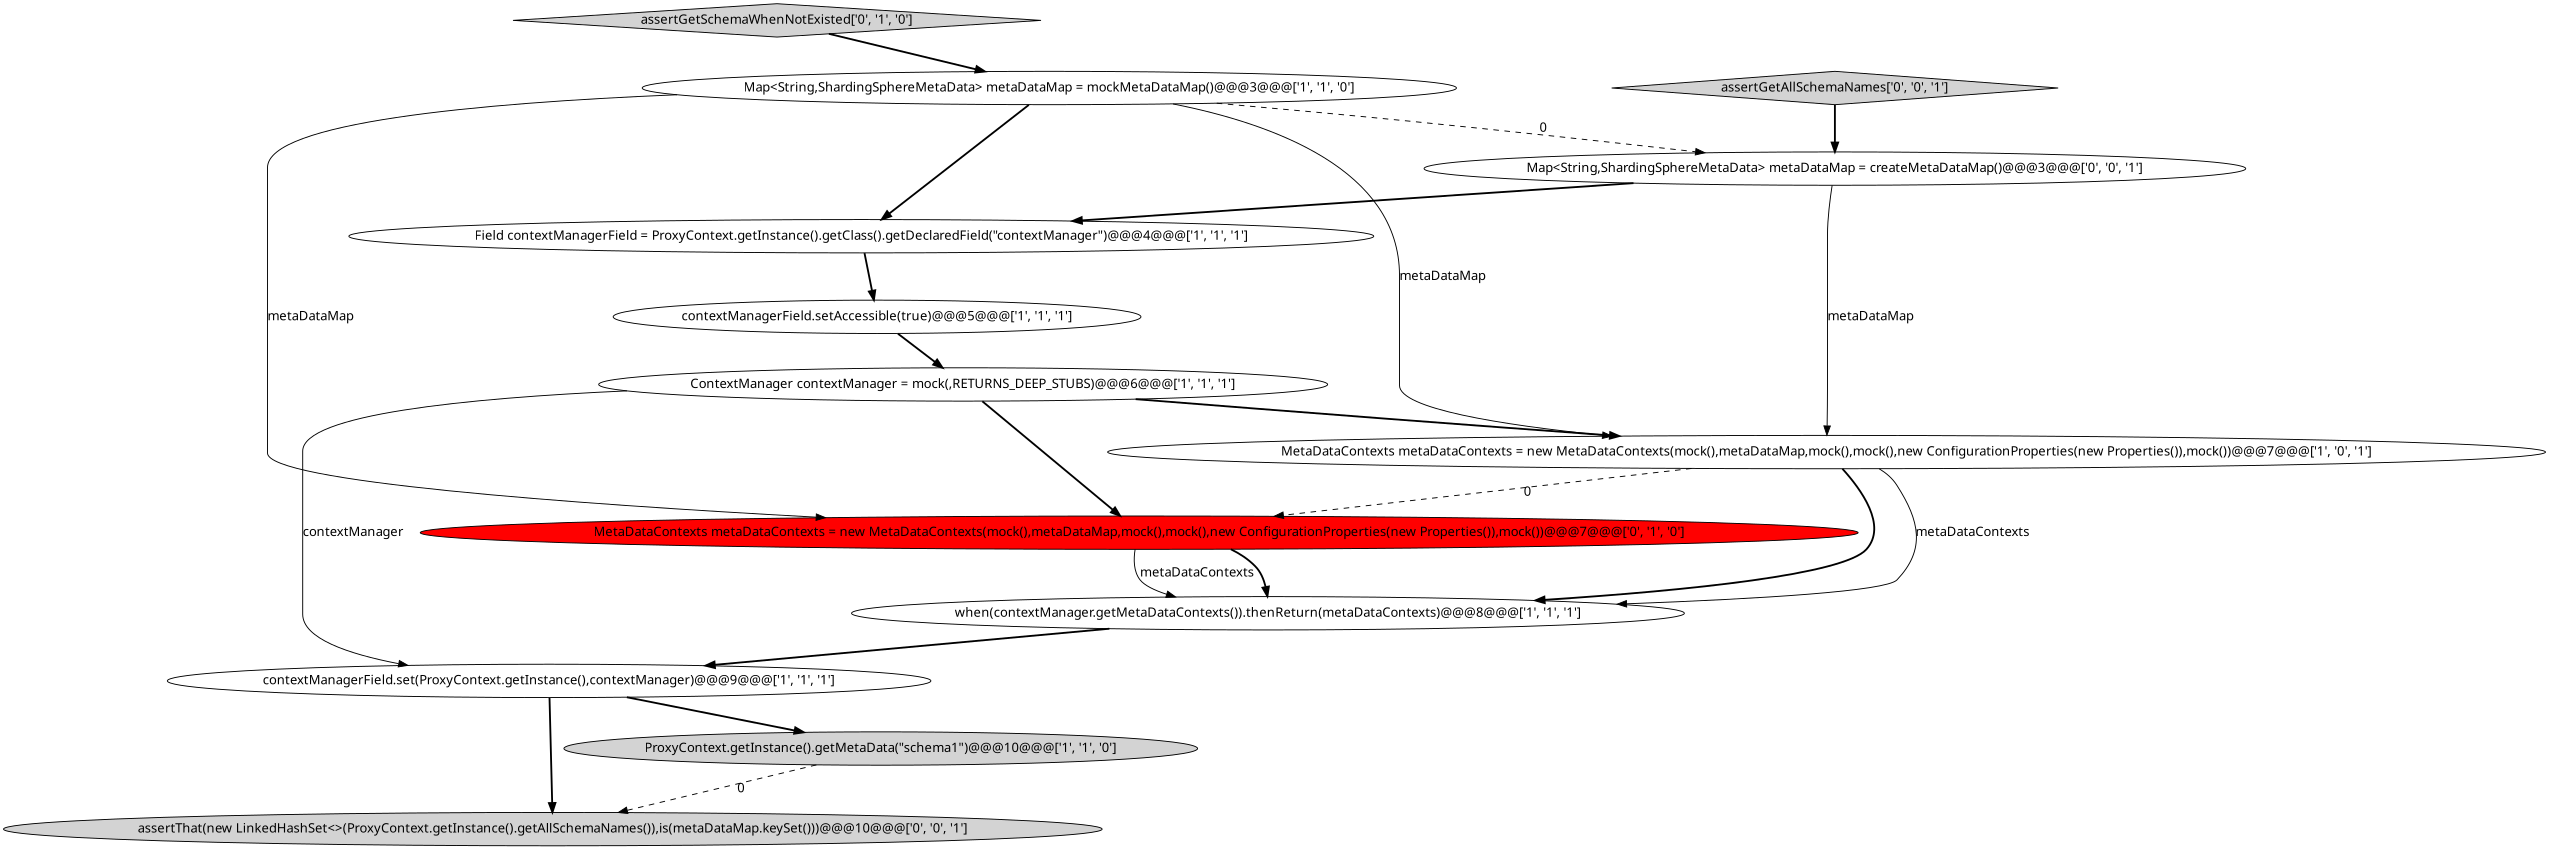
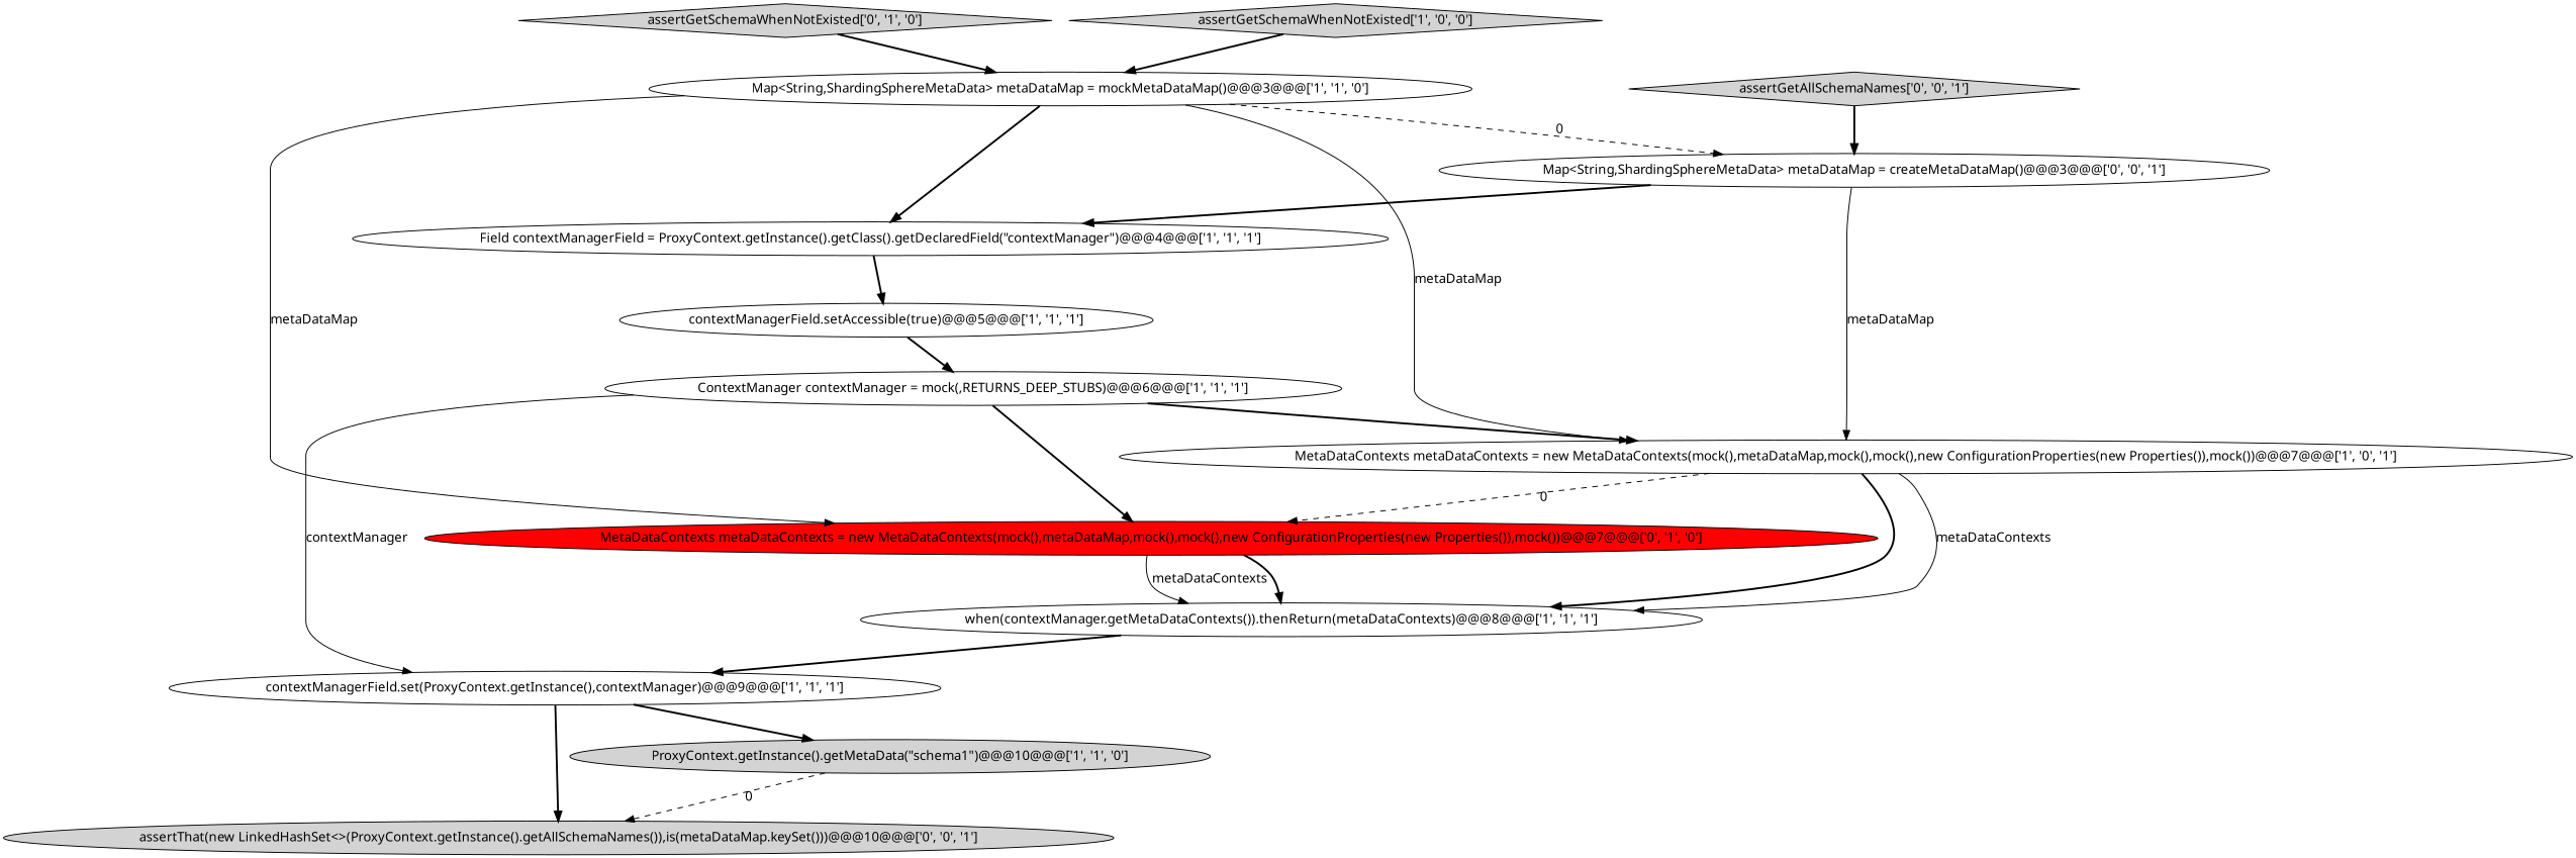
  digraph {
    fontname="Noto Sans"
    node [fillcolor=white shape=ellipse style=filled fontname="Noto Sans"]
    edge [style=bold fontname="Noto Sans"]
    n1 [label="contextManagerField.set(ProxyContext.getInstance(),contextManager)@@@9@@@['1', '1', '1']"]
    n2 [fillcolor=lightgray label="assertThat(new LinkedHashSet<>(ProxyContext.getInstance().getAllSchemaNames()),is(metaDataMap.keySet()))@@@10@@@['0', '0', '1']"]
    n3 [fillcolor=lightgray label="ProxyContext.getInstance().getMetaData(\"schema1\")@@@10@@@['1', '1', '0']"]
    n4 [label="Map<String,ShardingSphereMetaData> metaDataMap = createMetaDataMap()@@@3@@@['0', '0', '1']"]
    n5 [label="MetaDataContexts metaDataContexts = new MetaDataContexts(mock(),metaDataMap,mock(),mock(),new ConfigurationProperties(new Properties()),mock())@@@7@@@['1', '0', '1']"]
    n6 [label="Field contextManagerField = ProxyContext.getInstance().getClass().getDeclaredField(\"contextManager\")@@@4@@@['1', '1', '1']"]
    n7 [fillcolor=red label="MetaDataContexts metaDataContexts = new MetaDataContexts(mock(),metaDataMap,mock(),mock(),new ConfigurationProperties(new Properties()),mock())@@@7@@@['0', '1', '0']"]
    n8 [label="when(contextManager.getMetaDataContexts()).thenReturn(metaDataContexts)@@@8@@@['1', '1', '1']"]
    n9 [label="contextManagerField.setAccessible(true)@@@5@@@['1', '1', '1']"]
    n10 [label="ContextManager contextManager = mock(,RETURNS_DEEP_STUBS)@@@6@@@['1', '1', '1']"]
    n11 [fillcolor=lightgray label="assertGetSchemaWhenNotExisted['0', '1', '0']" shape=diamond]
    n12 [label="Map<String,ShardingSphereMetaData> metaDataMap = mockMetaDataMap()@@@3@@@['1', '1', '0']"]
    n13 [fillcolor=lightgray label="assertGetAllSchemaNames['0', '0', '1']" shape=diamond]
+   n14 [fillcolor=lightgray label="assertGetSchemaWhenNotExisted['1', '0', '0']" shape=diamond]
    n1 -> n2
    n1 -> n3
    n3 -> n2 [label=0 style=dashed]
    n4 -> n5 [label=metaDataMap style=solid]
    n4 -> n6
    n5 -> n7 [label=0 style=dashed]
    n5 -> n8 [label=metaDataContexts style=solid]
    n5 -> n8
    n6 -> n9
    n7 -> n8 [label=metaDataContexts style=solid]
    n7 -> n8
    n8 -> n1
    n9 -> n10
    n10 -> n1 [label=contextManager style=solid]
    n10 -> n5
    n10 -> n7
    n11 -> n12
    n12 -> n4 [label=0 style=dashed]
    n12 -> n5 [label=metaDataMap style=solid]
    n12 -> n6
    n12 -> n7 [label=metaDataMap style=solid]
    n13 -> n4
+   n14 -> n12
  }
